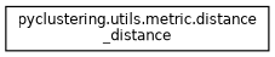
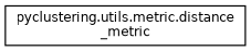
  digraph {
    rankdir=TB
-   n1 [color=black fillcolor=white fontname=Helvetica fontsize=10 height=0.2 label="pyclustering.utils.metric.distance\l_distance" shape=record style=filled width=0.4]
+   n1 [color=black fillcolor=white fontname=Helvetica fontsize=10 height=0.2 label="pyclustering.utils.metric.distance\l_metric" shape=record style=filled width=0.4]
  }
